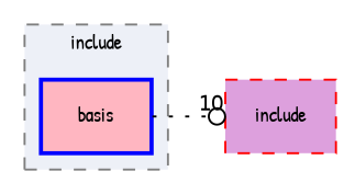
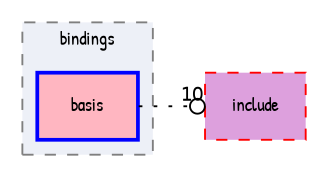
  digraph {
    compound=true
    rankdir=LR
    fontname="Patrick Hand"
    node [fontname="Patrick Hand" fontsize=10 shape=box]
    n1 [color=blue fillcolor=lightpink label=basis style="filled,bold,"]
    n2 [color=red fillcolor=plum label=include style="dashed,filled"]
    subgraph cluster_1 {
      bgcolor="#edf0f7"
      fontsize=10
-     label=include
+     label=bindings
      pencolor=grey50
      style="filled,dashed,"
      n1
    }
    n1 -> n2 [fontname="Patrick Hand" fontsize=10 headlabel=10 labeldistance=1.5 labelfontname=Helvetica labelfontsize=10 style=dotted arrowhead=odot]
  }
